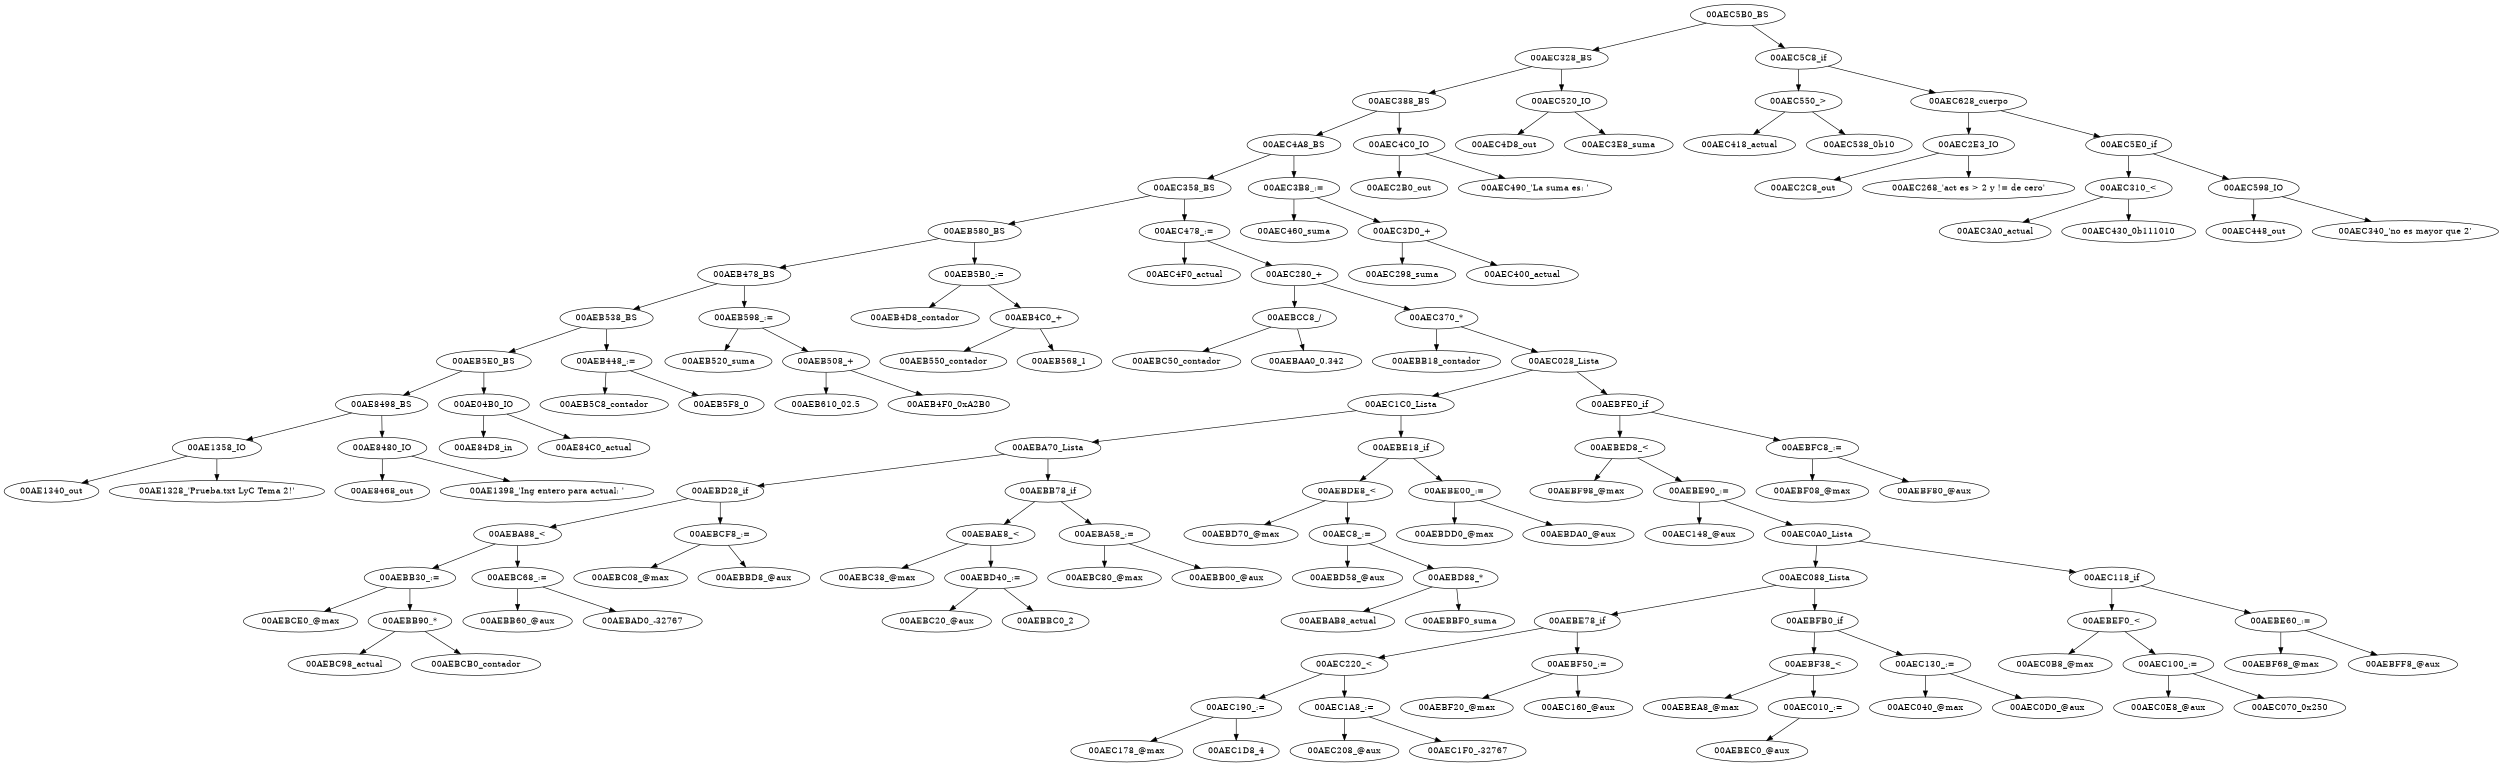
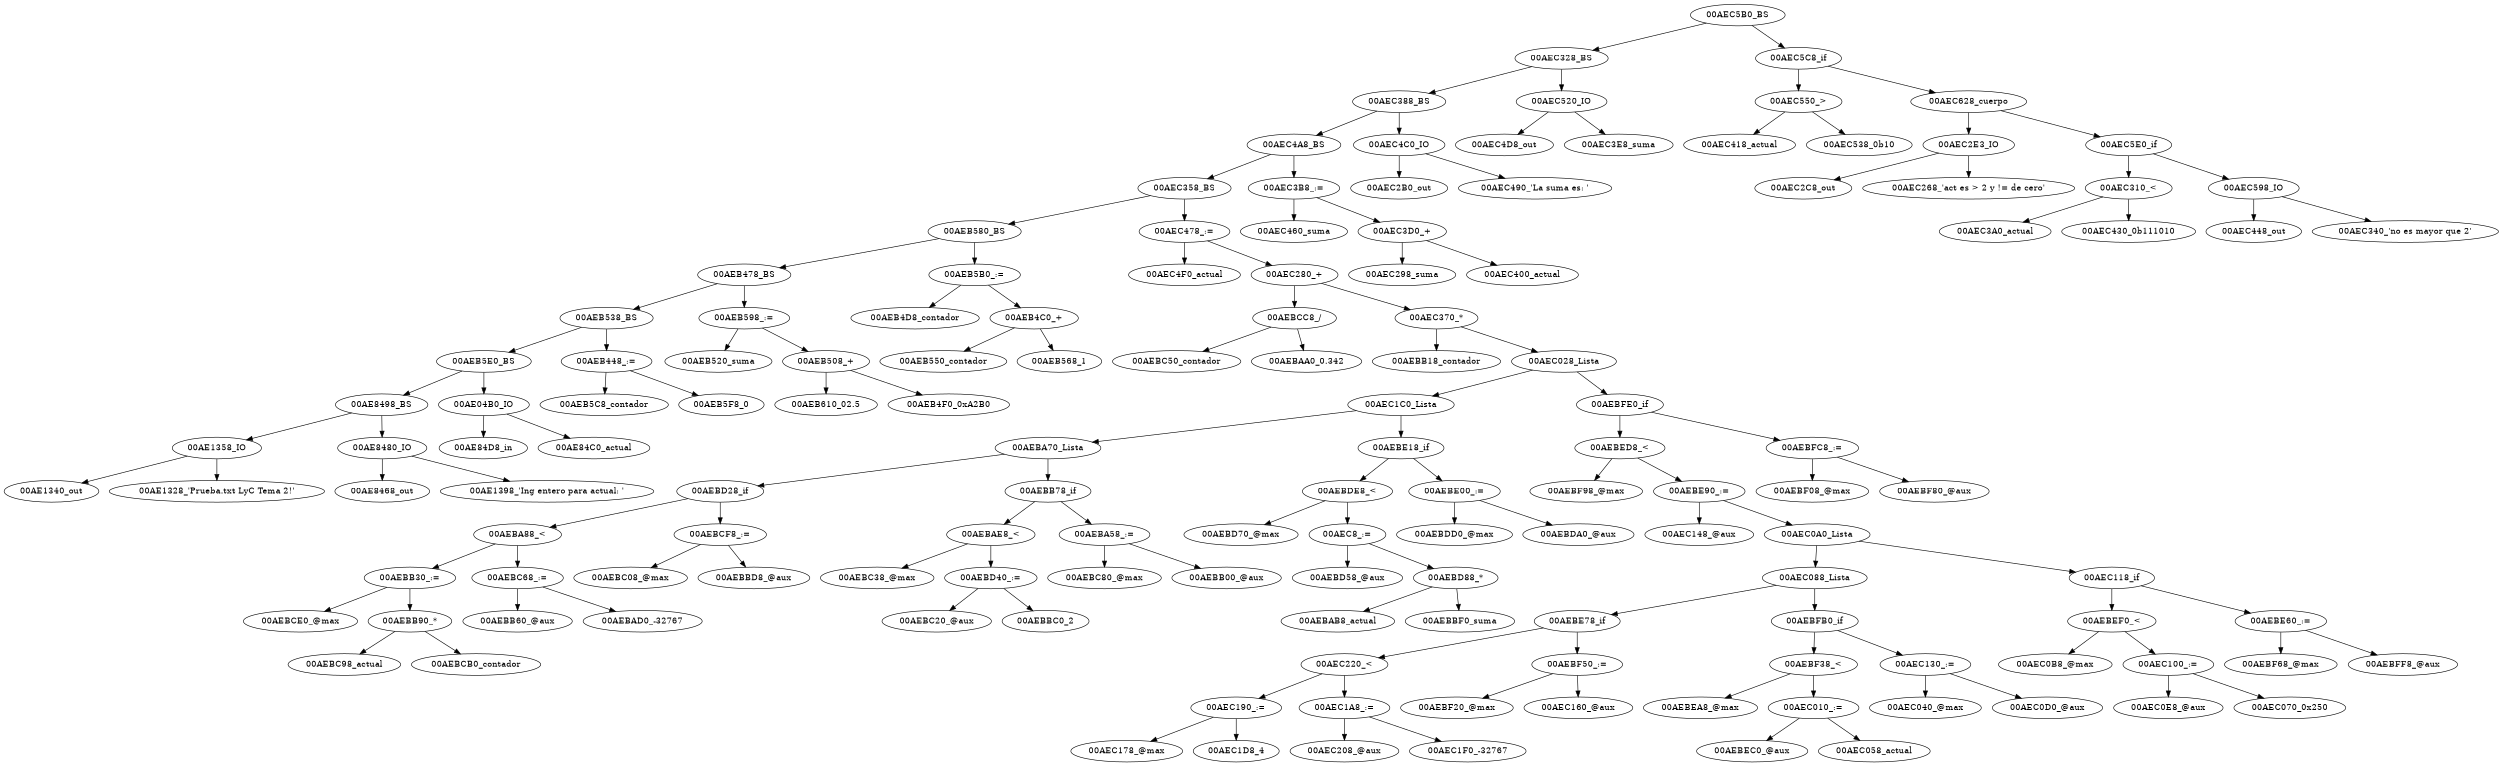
  digraph {
    "00AEC5B0_BS"
    "00AEC328_BS"
    "00AEC5C8_if"
    "00AEC388_BS"
    "00AEC520_IO"
    "00AEC550_>"
    "00AEC628_cuerpo"
    "00AEC4A8_BS"
    "00AEC4C0_IO"
    "00AEC4D8_out"
    "00AEC3E8_suma"
    "00AEC358_BS"
    "00AEC3B8_:="
    "00AEC2B0_out"
    "00AEC490_'La suma es: '"
    "00AEB580_BS"
    "00AEC478_:="
    "00AEC460_suma"
    "00AEC3D0_+"
    "00AEB478_BS"
    "00AEB5B0_:="
    "00AEC4F0_actual"
    "00AEC280_+"
    "00AEB538_BS"
    "00AEB598_:="
    "00AEB4D8_contador"
    "00AEB4C0_+"
    "00AEB5E0_BS"
    "00AEB448_:="
    "00AEB520_suma"
    "00AEB508_+"
    "00AE8498_BS"
    "00AE04B0_IO"
    "00AEB5C8_contador"
    "00AEB5F8_0"
    "00AE1358_IO"
    "00AE8480_IO"
    "00AE84D8_in"
    "00AE84C0_actual"
    "00AE1340_out"
    "00AE1328_'Prueba.txt LyC Tema 2!'"
    "00AE8468_out"
    "00AE1398_'Ing entero para actual: '"
    "00AEB610_02.5"
    "00AEB4F0_0xA2B0"
    "00AEB550_contador"
    "00AEB568_1"
    "00AEBCC8_/"
    "00AEC370_*"
    "00AEBC50_contador"
    "00AEBAA0_0.342"
    "00AEBB18_contador"
    "00AEC028_Lista"
    "00AEC1C0_Lista"
    "00AEBFE0_if"
    "00AEBA70_Lista"
    "00AEBE18_if"
    "00AEBED8_<"
    "00AEBFC8_:="
    "00AEBD28_if"
    "00AEBB78_if"
    "00AEBDE8_<"
    "00AEBE00_:="
    "00AEBA88_<"
    "00AEBCF8_:="
    "00AEBAE8_<"
    "00AEBA58_:="
    "00AEBB30_:="
    "00AEBC68_:="
    "00AEBC08_@max"
    "00AEBBD8_@aux"
    "00AEBCE0_@max"
    "00AEBB90_*"
    "00AEBB60_@aux"
    "00AEBAD0_-32767"
    "00AEBC98_actual"
    "00AEBCB0_contador"
    "00AEBC38_@max"
    "00AEBD40_:="
    "00AEBC80_@max"
    "00AEBB00_@aux"
    "00AEBC20_@aux"
    "00AEBBC0_2"
    "00AEBD70_@max"
    n85 [label="00AEC8_:="]
    "00AEBDD0_@max"
    "00AEBDA0_@aux"
    "00AEBD58_@aux"
    "00AEBD88_*"
    "00AEBAB8_actual"
    "00AEBBF0_suma"
    "00AEBF98_@max"
    "00AEBE90_:="
    "00AEBF08_@max"
    "00AEBF80_@aux"
    "00AEC148_@aux"
    "00AEC0A0_Lista"
    "00AEC088_Lista"
    "00AEC118_if"
    "00AEBE78_if"
    "00AEBFB0_if"
    "00AEBEF0_<"
    "00AEBE60_:="
    "00AEC220_<"
    "00AEBF50_:="
    "00AEBF38_<"
    "00AEC130_:="
    "00AEC190_:="
    "00AEC1A8_:="
    "00AEBF20_@max"
    "00AEC160_@aux"
    "00AEC178_@max"
    "00AEC1D8_4"
    "00AEC208_@aux"
    "00AEC1F0_-32767"
    "00AEBEA8_@max"
    "00AEC010_:="
    "00AEC040_@max"
    "00AEC0D0_@aux"
    "00AEBEC0_@aux"
+   "00AEC058_actual"
    "00AEC0B8_@max"
    "00AEC100_:="
    "00AEBF68_@max"
    "00AEBFF8_@aux"
    "00AEC0E8_@aux"
    "00AEC070_0x250"
    "00AEC298_suma"
    "00AEC400_actual"
    "00AEC418_actual"
    "00AEC538_0b10"
    n132 [label="00AEC2E3_IO"]
    "00AEC5E0_if"
    "00AEC2C8_out"
    "00AEC268_'act es > 2 y != de cero'"
    "00AEC310_<"
    "00AEC598_IO"
    "00AEC3A0_actual"
    "00AEC430_0b111010"
    "00AEC448_out"
    "00AEC340_'no es mayor que 2'"
    "00AEC5B0_BS" -> "00AEC328_BS"
    "00AEC5B0_BS" -> "00AEC5C8_if"
    "00AEC328_BS" -> "00AEC388_BS"
    "00AEC328_BS" -> "00AEC520_IO"
    "00AEC5C8_if" -> "00AEC550_>"
    "00AEC5C8_if" -> "00AEC628_cuerpo"
    "00AEC388_BS" -> "00AEC4A8_BS"
    "00AEC388_BS" -> "00AEC4C0_IO"
    "00AEC520_IO" -> "00AEC4D8_out"
    "00AEC520_IO" -> "00AEC3E8_suma"
    "00AEC550_>" -> "00AEC418_actual"
    "00AEC550_>" -> "00AEC538_0b10"
    "00AEC628_cuerpo" -> n132
    "00AEC628_cuerpo" -> "00AEC5E0_if"
    "00AEC4A8_BS" -> "00AEC358_BS"
    "00AEC4A8_BS" -> "00AEC3B8_:="
    "00AEC4C0_IO" -> "00AEC2B0_out"
    "00AEC4C0_IO" -> "00AEC490_'La suma es: '"
    "00AEC358_BS" -> "00AEB580_BS"
    "00AEC358_BS" -> "00AEC478_:="
    "00AEC3B8_:=" -> "00AEC460_suma"
    "00AEC3B8_:=" -> "00AEC3D0_+"
    "00AEB580_BS" -> "00AEB478_BS"
    "00AEB580_BS" -> "00AEB5B0_:="
    "00AEC478_:=" -> "00AEC4F0_actual"
    "00AEC478_:=" -> "00AEC280_+"
    "00AEC3D0_+" -> "00AEC298_suma"
    "00AEC3D0_+" -> "00AEC400_actual"
    "00AEB478_BS" -> "00AEB538_BS"
    "00AEB478_BS" -> "00AEB598_:="
    "00AEB5B0_:=" -> "00AEB4D8_contador"
    "00AEB5B0_:=" -> "00AEB4C0_+"
    "00AEC280_+" -> "00AEBCC8_/"
    "00AEC280_+" -> "00AEC370_*"
    "00AEB538_BS" -> "00AEB5E0_BS"
    "00AEB538_BS" -> "00AEB448_:="
    "00AEB598_:=" -> "00AEB520_suma"
    "00AEB598_:=" -> "00AEB508_+"
    "00AEB4C0_+" -> "00AEB550_contador"
    "00AEB4C0_+" -> "00AEB568_1"
    "00AEB5E0_BS" -> "00AE8498_BS"
    "00AEB5E0_BS" -> "00AE04B0_IO"
    "00AEB448_:=" -> "00AEB5C8_contador"
    "00AEB448_:=" -> "00AEB5F8_0"
    "00AEB508_+" -> "00AEB610_02.5"
    "00AEB508_+" -> "00AEB4F0_0xA2B0"
    "00AE8498_BS" -> "00AE1358_IO"
    "00AE8498_BS" -> "00AE8480_IO"
    "00AE04B0_IO" -> "00AE84D8_in"
    "00AE04B0_IO" -> "00AE84C0_actual"
    "00AE1358_IO" -> "00AE1340_out"
    "00AE1358_IO" -> "00AE1328_'Prueba.txt LyC Tema 2!'"
    "00AE8480_IO" -> "00AE8468_out"
    "00AE8480_IO" -> "00AE1398_'Ing entero para actual: '"
    "00AEBCC8_/" -> "00AEBC50_contador"
    "00AEBCC8_/" -> "00AEBAA0_0.342"
    "00AEC370_*" -> "00AEBB18_contador"
    "00AEC370_*" -> "00AEC028_Lista"
    "00AEC028_Lista" -> "00AEC1C0_Lista"
    "00AEC028_Lista" -> "00AEBFE0_if"
    "00AEC1C0_Lista" -> "00AEBA70_Lista"
    "00AEC1C0_Lista" -> "00AEBE18_if"
    "00AEBFE0_if" -> "00AEBED8_<"
    "00AEBFE0_if" -> "00AEBFC8_:="
    "00AEBA70_Lista" -> "00AEBD28_if"
    "00AEBA70_Lista" -> "00AEBB78_if"
    "00AEBE18_if" -> "00AEBDE8_<"
    "00AEBE18_if" -> "00AEBE00_:="
    "00AEBED8_<" -> "00AEBF98_@max"
    "00AEBED8_<" -> "00AEBE90_:="
    "00AEBFC8_:=" -> "00AEBF08_@max"
    "00AEBFC8_:=" -> "00AEBF80_@aux"
    "00AEBD28_if" -> "00AEBA88_<"
    "00AEBD28_if" -> "00AEBCF8_:="
    "00AEBB78_if" -> "00AEBAE8_<"
    "00AEBB78_if" -> "00AEBA58_:="
    "00AEBDE8_<" -> "00AEBD70_@max"
    "00AEBDE8_<" -> n85
    "00AEBE00_:=" -> "00AEBDD0_@max"
    "00AEBE00_:=" -> "00AEBDA0_@aux"
    "00AEBA88_<" -> "00AEBB30_:="
    "00AEBA88_<" -> "00AEBC68_:="
    "00AEBCF8_:=" -> "00AEBC08_@max"
    "00AEBCF8_:=" -> "00AEBBD8_@aux"
    "00AEBAE8_<" -> "00AEBC38_@max"
    "00AEBAE8_<" -> "00AEBD40_:="
    "00AEBA58_:=" -> "00AEBC80_@max"
    "00AEBA58_:=" -> "00AEBB00_@aux"
    "00AEBB30_:=" -> "00AEBCE0_@max"
    "00AEBB30_:=" -> "00AEBB90_*"
    "00AEBC68_:=" -> "00AEBB60_@aux"
    "00AEBC68_:=" -> "00AEBAD0_-32767"
    "00AEBB90_*" -> "00AEBC98_actual"
    "00AEBB90_*" -> "00AEBCB0_contador"
    "00AEBD40_:=" -> "00AEBC20_@aux"
    "00AEBD40_:=" -> "00AEBBC0_2"
    n85 -> "00AEBD58_@aux"
    n85 -> "00AEBD88_*"
    "00AEBD88_*" -> "00AEBAB8_actual"
    "00AEBD88_*" -> "00AEBBF0_suma"
    "00AEBE90_:=" -> "00AEC148_@aux"
    "00AEBE90_:=" -> "00AEC0A0_Lista"
    "00AEC0A0_Lista" -> "00AEC088_Lista"
    "00AEC0A0_Lista" -> "00AEC118_if"
    "00AEC088_Lista" -> "00AEBE78_if"
    "00AEC088_Lista" -> "00AEBFB0_if"
    "00AEC118_if" -> "00AEBEF0_<"
    "00AEC118_if" -> "00AEBE60_:="
    "00AEBE78_if" -> "00AEC220_<"
    "00AEBE78_if" -> "00AEBF50_:="
    "00AEBFB0_if" -> "00AEBF38_<"
    "00AEBFB0_if" -> "00AEC130_:="
    "00AEBEF0_<" -> "00AEC0B8_@max"
    "00AEBEF0_<" -> "00AEC100_:="
    "00AEBE60_:=" -> "00AEBF68_@max"
    "00AEBE60_:=" -> "00AEBFF8_@aux"
    "00AEC220_<" -> "00AEC190_:="
    "00AEC220_<" -> "00AEC1A8_:="
    "00AEBF50_:=" -> "00AEBF20_@max"
    "00AEBF50_:=" -> "00AEC160_@aux"
    "00AEBF38_<" -> "00AEBEA8_@max"
    "00AEBF38_<" -> "00AEC010_:="
    "00AEC130_:=" -> "00AEC040_@max"
    "00AEC130_:=" -> "00AEC0D0_@aux"
    "00AEC190_:=" -> "00AEC178_@max"
    "00AEC190_:=" -> "00AEC1D8_4"
    "00AEC1A8_:=" -> "00AEC208_@aux"
    "00AEC1A8_:=" -> "00AEC1F0_-32767"
    "00AEC010_:=" -> "00AEBEC0_@aux"
+   "00AEC010_:=" -> "00AEC058_actual"
    "00AEC100_:=" -> "00AEC0E8_@aux"
    "00AEC100_:=" -> "00AEC070_0x250"
    n132 -> "00AEC2C8_out"
    n132 -> "00AEC268_'act es > 2 y != de cero'"
    "00AEC5E0_if" -> "00AEC310_<"
    "00AEC5E0_if" -> "00AEC598_IO"
    "00AEC310_<" -> "00AEC3A0_actual"
    "00AEC310_<" -> "00AEC430_0b111010"
    "00AEC598_IO" -> "00AEC448_out"
    "00AEC598_IO" -> "00AEC340_'no es mayor que 2'"
  }
